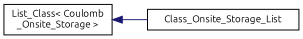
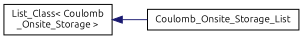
  digraph {
    rankdir=LR
    fontname=Ubuntu
    node [color=black fillcolor=white fontname=Ubuntu fontsize=10 shape=record style=filled]
    n1 [height=0.2 label="List_Class\< Coulomb\l_Onsite_Storage \>" width=0.4]
-   n2 [height=0.2 label=Class_Onsite_Storage_List width=0.4]
+   n2 [height=0.2 label=Coulomb_Onsite_Storage_List width=0.4]
    n1 -> n2 [color=midnightblue dir=back fontname=Ubuntu fontsize=10 labelfontname=Helvetica labelfontsize=10 style=solid]
  }
